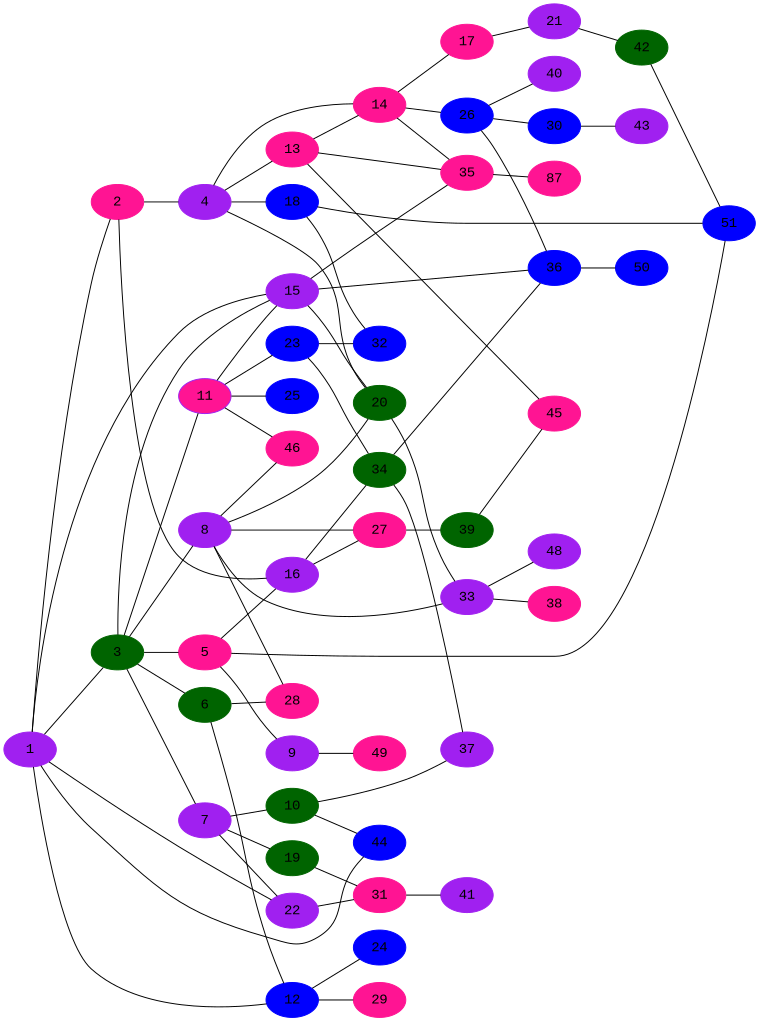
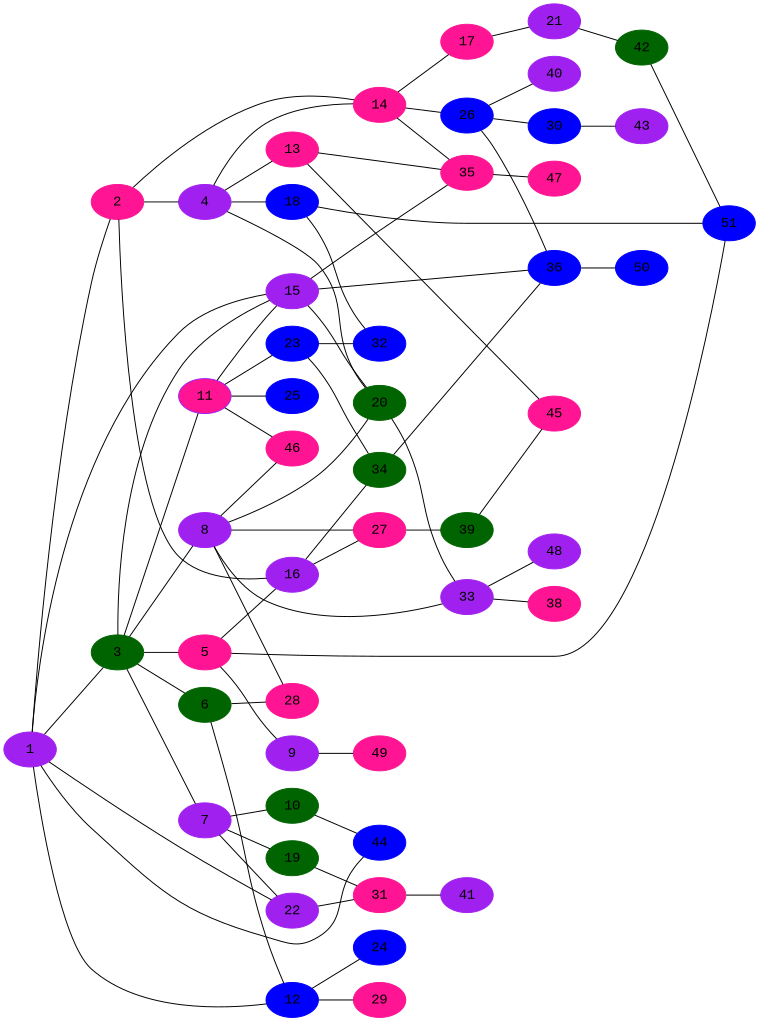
  graph {
    fontname="Liberation Mono"
    rankdir=LR
    node [color=purple fontname="Liberation Mono" style=filled]
    edge [fontname="Liberation Mono" weight=1.0]
    2 [color=deeppink]
    1
    3 [color=darkgreen]
    12 [color=blue]
    15
    22
    44 [color=blue]
    4
    14 [color=deeppink]
    16
    5 [color=deeppink]
    6 [color=darkgreen]
    7
    8
    11 [fillcolor=deeppink]
    24 [color=blue]
    29 [color=deeppink]
    20 [color=darkgreen]
    35 [color=deeppink]
    36 [color=blue]
    31 [color=deeppink]
    13 [color=deeppink]
    18 [color=blue]
    17 [color=deeppink]
    26 [color=blue]
    27 [color=deeppink]
    34 [color=darkgreen]
    9
    51 [color=blue]
    28 [color=deeppink]
    10 [color=darkgreen]
    19 [color=darkgreen]
    33
    46 [color=deeppink]
    23 [color=blue]
    25 [color=blue]
    45 [color=deeppink]
    32 [color=blue]
    38 [color=deeppink]
    49 [color=deeppink]
-   37
    39 [color=darkgreen]
    48
-   47 [color=deeppink label=87]
+   47 [color=deeppink]
    21
    30 [color=blue]
    40
    50 [color=blue]
    42 [color=darkgreen]
    41
    43
    2 -- 4 [weight=2.0]
-   13 -- 14
+   2 -- 14
    2 -- 16
    1 -- 2
    1 -- 3
    1 -- 12
    1 -- 15
    1 -- 22
    1 -- 44
    3 -- 15
    3 -- 5
    3 -- 6
    3 -- 7
    3 -- 8
    3 -- 11
    12 -- 24
    12 -- 29 [weight=2.0]
    15 -- 20
    15 -- 35
    15 -- 36
    22 -- 31
    4 -- 14
    4 -- 20
    4 -- 13
    4 -- 18
    14 -- 35
    14 -- 17
    14 -- 26
    16 -- 27
    16 -- 34
    5 -- 16
    5 -- 9
    5 -- 51
    6 -- 12
    6 -- 28
    7 -- 22
    7 -- 10
    7 -- 19
    8 -- 20
    8 -- 27
    8 -- 28
    8 -- 33
    8 -- 46
    11 -- 15
    11 -- 46
    11 -- 23
    11 -- 25
    20 -- 33
    35 -- 47
    36 -- 50 [weight=2.0]
    31 -- 41
    13 -- 35
    13 -- 45
    18 -- 51
    18 -- 32 [weight=2.0]
    17 -- 21
    26 -- 36
    26 -- 30
    26 -- 40
    27 -- 39 [weight=2.0]
    34 -- 36
-   34 -- 37
    9 -- 49
    10 -- 44
-   10 -- 37
    19 -- 31
    33 -- 38
    33 -- 48
    23 -- 34
    23 -- 32
    39 -- 45
    21 -- 42
    30 -- 43
    42 -- 51
  }
